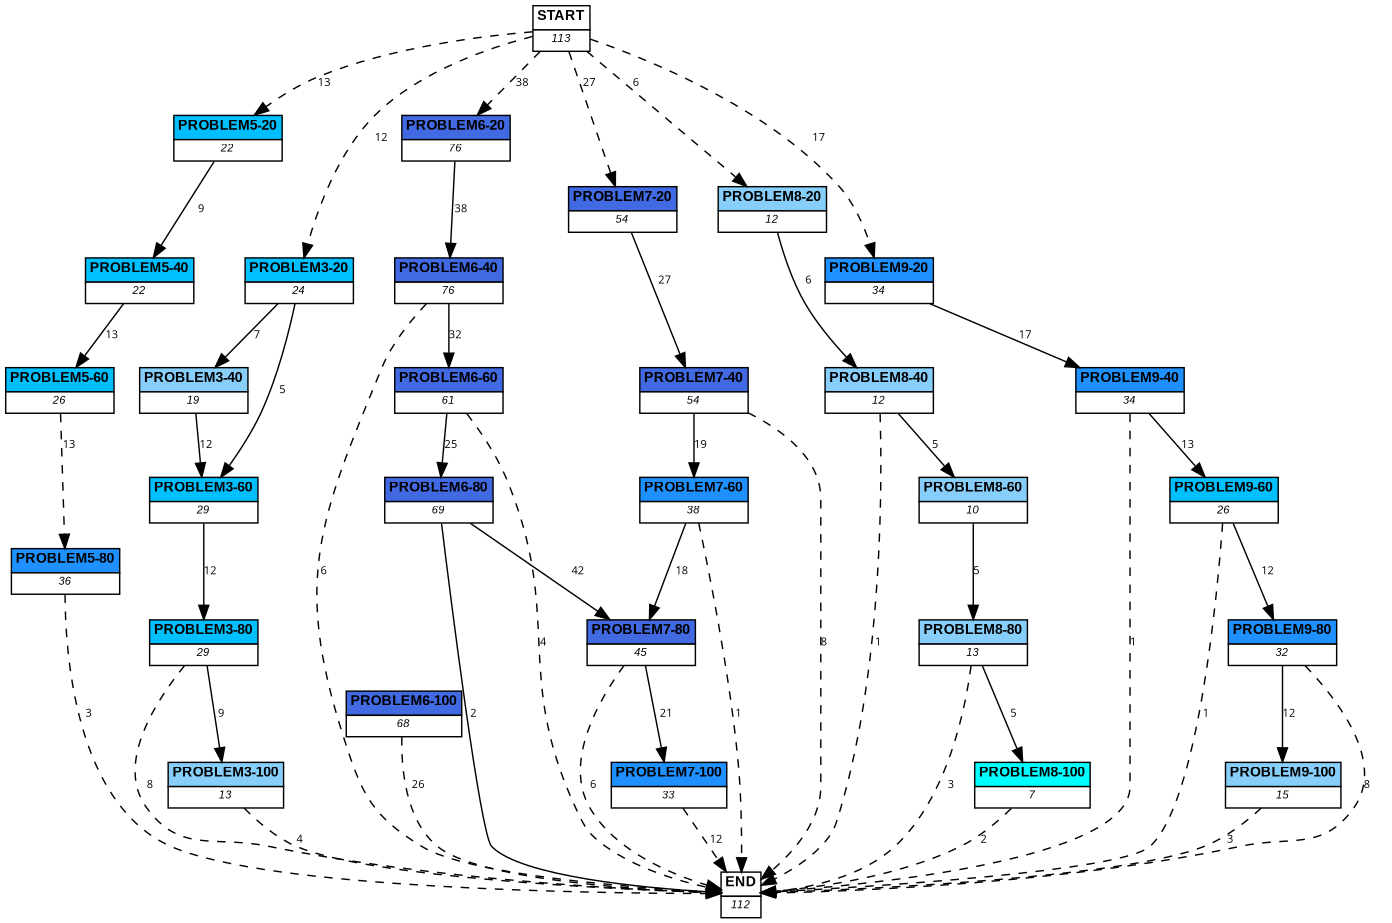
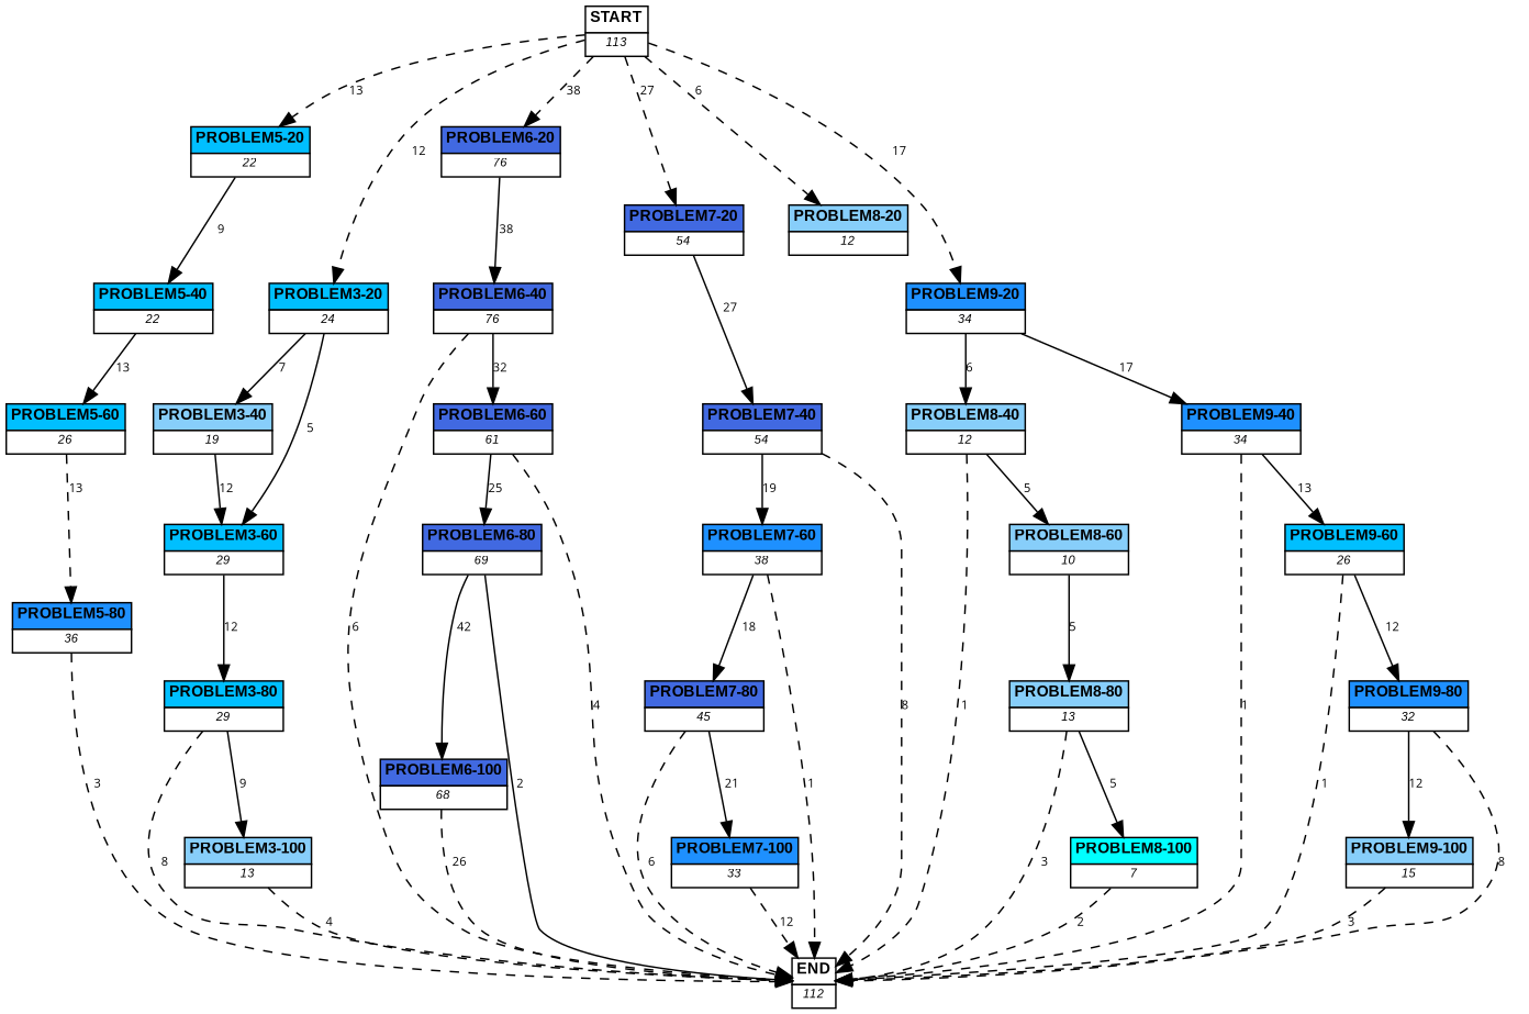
  digraph {
    fontname="Open Sans"
    node [fontname="Open Sans" shape=plain]
    edge [fontname="Open Sans" fontsize=8 labelfloat=false style=dashed]
    n1 [label=<<table border="0" cellborder="1" cellspacing="0"><tr><td bgcolor="deepskyblue"><FONT face="Arial" POINT-SIZE="10"><b>PROBLEM5-20</b></FONT></td></tr><tr><td bgcolor="white"><FONT face="Arial" POINT-SIZE="8"><i>22</i></FONT></td></tr></table>>]
    n2 [label=<<table border="0" cellborder="1" cellspacing="0"><tr><td bgcolor="deepskyblue"><FONT face="Arial" POINT-SIZE="10"><b>PROBLEM5-40</b></FONT></td></tr><tr><td bgcolor="white"><FONT face="Arial" POINT-SIZE="8"><i>22</i></FONT></td></tr></table>>]
    n3 [label=<<table border="0" cellborder="1" cellspacing="0"><tr><td bgcolor="deepskyblue"><FONT face="Arial" POINT-SIZE="10"><b>PROBLEM5-60</b></FONT></td></tr><tr><td bgcolor="white"><FONT face="Arial" POINT-SIZE="8"><i>26</i></FONT></td></tr></table>>]
    n4 [label=<<table border="0" cellborder="1" cellspacing="0"><tr><td bgcolor="dodgerblue"><FONT face="Arial" POINT-SIZE="10"><b>PROBLEM5-80</b></FONT></td></tr><tr><td bgcolor="white"><FONT face="Arial" POINT-SIZE="8"><i>36</i></FONT></td></tr></table>>]
    n5 [label=<<table border="0" cellborder="1" cellspacing="0"><tr><td bgcolor="white"><FONT face="Arial" POINT-SIZE="10"><b>END</b></FONT></td></tr><tr><td bgcolor="white"><FONT face="Arial" POINT-SIZE="8"><i>112</i></FONT></td></tr></table>>]
    n6 [label=<<table border="0" cellborder="1" cellspacing="0"><tr><td bgcolor="deepskyblue"><FONT face="Arial" POINT-SIZE="10"><b>PROBLEM3-20</b></FONT></td></tr><tr><td bgcolor="white"><FONT face="Arial" POINT-SIZE="8"><i>24</i></FONT></td></tr></table>>]
    n7 [label=<<table border="0" cellborder="1" cellspacing="0"><tr><td bgcolor="lightskyblue"><FONT face="Arial" POINT-SIZE="10"><b>PROBLEM3-40</b></FONT></td></tr><tr><td bgcolor="white"><FONT face="Arial" POINT-SIZE="8"><i>19</i></FONT></td></tr></table>>]
    n8 [label=<<table border="0" cellborder="1" cellspacing="0"><tr><td bgcolor="deepskyblue"><FONT face="Arial" POINT-SIZE="10"><b>PROBLEM3-60</b></FONT></td></tr><tr><td bgcolor="white"><FONT face="Arial" POINT-SIZE="8"><i>29</i></FONT></td></tr></table>>]
    n9 [label=<<table border="0" cellborder="1" cellspacing="0"><tr><td bgcolor="deepskyblue"><FONT face="Arial" POINT-SIZE="10"><b>PROBLEM3-80</b></FONT></td></tr><tr><td bgcolor="white"><FONT face="Arial" POINT-SIZE="8"><i>29</i></FONT></td></tr></table>>]
    n10 [label=<<table border="0" cellborder="1" cellspacing="0"><tr><td bgcolor="lightskyblue"><FONT face="Arial" POINT-SIZE="10"><b>PROBLEM3-100</b></FONT></td></tr><tr><td bgcolor="white"><FONT face="Arial" POINT-SIZE="8"><i>13</i></FONT></td></tr></table>>]
    n11 [label=<<table border="0" cellborder="1" cellspacing="0"><tr><td bgcolor="royalblue"><FONT face="Arial" POINT-SIZE="10"><b>PROBLEM6-20</b></FONT></td></tr><tr><td bgcolor="white"><FONT face="Arial" POINT-SIZE="8"><i>76</i></FONT></td></tr></table>>]
    n12 [label=<<table border="0" cellborder="1" cellspacing="0"><tr><td bgcolor="royalblue"><FONT face="Arial" POINT-SIZE="10"><b>PROBLEM6-40</b></FONT></td></tr><tr><td bgcolor="white"><FONT face="Arial" POINT-SIZE="8"><i>76</i></FONT></td></tr></table>>]
    n13 [label=<<table border="0" cellborder="1" cellspacing="0"><tr><td bgcolor="royalblue"><FONT face="Arial" POINT-SIZE="10"><b>PROBLEM6-60</b></FONT></td></tr><tr><td bgcolor="white"><FONT face="Arial" POINT-SIZE="8"><i>61</i></FONT></td></tr></table>>]
    n14 [label=<<table border="0" cellborder="1" cellspacing="0"><tr><td bgcolor="royalblue"><FONT face="Arial" POINT-SIZE="10"><b>PROBLEM6-80</b></FONT></td></tr><tr><td bgcolor="white"><FONT face="Arial" POINT-SIZE="8"><i>69</i></FONT></td></tr></table>>]
    n15 [label=<<table border="0" cellborder="1" cellspacing="0"><tr><td bgcolor="royalblue"><FONT face="Arial" POINT-SIZE="10"><b>PROBLEM6-100</b></FONT></td></tr><tr><td bgcolor="white"><FONT face="Arial" POINT-SIZE="8"><i>68</i></FONT></td></tr></table>>]
    n16 [label=<<table border="0" cellborder="1" cellspacing="0"><tr><td bgcolor="royalblue"><FONT face="Arial" POINT-SIZE="10"><b>PROBLEM7-20</b></FONT></td></tr><tr><td bgcolor="white"><FONT face="Arial" POINT-SIZE="8"><i>54</i></FONT></td></tr></table>>]
    n17 [label=<<table border="0" cellborder="1" cellspacing="0"><tr><td bgcolor="royalblue"><FONT face="Arial" POINT-SIZE="10"><b>PROBLEM7-40</b></FONT></td></tr><tr><td bgcolor="white"><FONT face="Arial" POINT-SIZE="8"><i>54</i></FONT></td></tr></table>>]
    n18 [label=<<table border="0" cellborder="1" cellspacing="0"><tr><td bgcolor="dodgerblue"><FONT face="Arial" POINT-SIZE="10"><b>PROBLEM7-60</b></FONT></td></tr><tr><td bgcolor="white"><FONT face="Arial" POINT-SIZE="8"><i>38</i></FONT></td></tr></table>>]
    n19 [label=<<table border="0" cellborder="1" cellspacing="0"><tr><td bgcolor="royalblue"><FONT face="Arial" POINT-SIZE="10"><b>PROBLEM7-80</b></FONT></td></tr><tr><td bgcolor="white"><FONT face="Arial" POINT-SIZE="8"><i>45</i></FONT></td></tr></table>>]
    n20 [label=<<table border="0" cellborder="1" cellspacing="0"><tr><td bgcolor="dodgerblue"><FONT face="Arial" POINT-SIZE="10"><b>PROBLEM7-100</b></FONT></td></tr><tr><td bgcolor="white"><FONT face="Arial" POINT-SIZE="8"><i>33</i></FONT></td></tr></table>>]
    n21 [label=<<table border="0" cellborder="1" cellspacing="0"><tr><td bgcolor="lightskyblue"><FONT face="Arial" POINT-SIZE="10"><b>PROBLEM8-20</b></FONT></td></tr><tr><td bgcolor="white"><FONT face="Arial" POINT-SIZE="8"><i>12</i></FONT></td></tr></table>>]
    n22 [label=<<table border="0" cellborder="1" cellspacing="0"><tr><td bgcolor="lightskyblue"><FONT face="Arial" POINT-SIZE="10"><b>PROBLEM8-40</b></FONT></td></tr><tr><td bgcolor="white"><FONT face="Arial" POINT-SIZE="8"><i>12</i></FONT></td></tr></table>>]
    n23 [label=<<table border="0" cellborder="1" cellspacing="0"><tr><td bgcolor="lightskyblue"><FONT face="Arial" POINT-SIZE="10"><b>PROBLEM8-60</b></FONT></td></tr><tr><td bgcolor="white"><FONT face="Arial" POINT-SIZE="8"><i>10</i></FONT></td></tr></table>>]
    n24 [label=<<table border="0" cellborder="1" cellspacing="0"><tr><td bgcolor="lightskyblue"><FONT face="Arial" POINT-SIZE="10"><b>PROBLEM8-80</b></FONT></td></tr><tr><td bgcolor="white"><FONT face="Arial" POINT-SIZE="8"><i>13</i></FONT></td></tr></table>>]
    n25 [label=<<table border="0" cellborder="1" cellspacing="0"><tr><td bgcolor="aqua"><FONT face="Arial" POINT-SIZE="10"><b>PROBLEM8-100</b></FONT></td></tr><tr><td bgcolor="white"><FONT face="Arial" POINT-SIZE="8"><i>7</i></FONT></td></tr></table>>]
    n26 [label=<<table border="0" cellborder="1" cellspacing="0"><tr><td bgcolor="dodgerblue"><FONT face="Arial" POINT-SIZE="10"><b>PROBLEM9-20</b></FONT></td></tr><tr><td bgcolor="white"><FONT face="Arial" POINT-SIZE="8"><i>34</i></FONT></td></tr></table>>]
    n27 [label=<<table border="0" cellborder="1" cellspacing="0"><tr><td bgcolor="dodgerblue"><FONT face="Arial" POINT-SIZE="10"><b>PROBLEM9-40</b></FONT></td></tr><tr><td bgcolor="white"><FONT face="Arial" POINT-SIZE="8"><i>34</i></FONT></td></tr></table>>]
    n28 [label=<<table border="0" cellborder="1" cellspacing="0"><tr><td bgcolor="deepskyblue"><FONT face="Arial" POINT-SIZE="10"><b>PROBLEM9-60</b></FONT></td></tr><tr><td bgcolor="white"><FONT face="Arial" POINT-SIZE="8"><i>26</i></FONT></td></tr></table>>]
    n29 [label=<<table border="0" cellborder="1" cellspacing="0"><tr><td bgcolor="dodgerblue"><FONT face="Arial" POINT-SIZE="10"><b>PROBLEM9-80</b></FONT></td></tr><tr><td bgcolor="white"><FONT face="Arial" POINT-SIZE="8"><i>32</i></FONT></td></tr></table>>]
    n30 [label=<<table border="0" cellborder="1" cellspacing="0"><tr><td bgcolor="lightskyblue"><FONT face="Arial" POINT-SIZE="10"><b>PROBLEM9-100</b></FONT></td></tr><tr><td bgcolor="white"><FONT face="Arial" POINT-SIZE="8"><i>15</i></FONT></td></tr></table>>]
    n31 [label=<<table border="0" cellborder="1" cellspacing="0"><tr><td bgcolor="white"><FONT face="Arial" POINT-SIZE="10"><b>START</b></FONT></td></tr><tr><td bgcolor="white"><FONT face="Arial" POINT-SIZE="8"><i>113</i></FONT></td></tr></table>>]
    n1 -> n2 [label=9 style=""]
    n2 -> n3 [label=13 style=""]
    n3 -> n4 [label=13]
    n4 -> n5 [label=3]
    n6 -> n7 [label=7 style=""]
    n6 -> n8 [label=5 style=""]
    n7 -> n8 [label=12 style=""]
    n8 -> n9 [label=12 style=""]
    n9 -> n5 [label=8]
    n9 -> n10 [label=9 style=""]
    n10 -> n5 [label=4]
    n11 -> n12 [label=38 style=""]
    n12 -> n5 [label=6]
    n12 -> n13 [label=32 style=""]
    n13 -> n5 [label=4]
    n13 -> n14 [label=25 style=""]
    n14 -> n5 [label=2 style=solid]
-   n14 -> n19 [label=42 style=""]
+   n14 -> n15 [label=42 style=""]
    n15 -> n5 [label=26]
    n16 -> n17 [label=27 style=""]
    n17 -> n5 [label=8]
    n17 -> n18 [label=19 style=""]
    n18 -> n5 [label=1]
    n18 -> n19 [label=18 style=""]
    n19 -> n5 [label=6]
    n19 -> n20 [label=21 style=""]
    n20 -> n5 [label=12]
-   n21 -> n22 [label=6 style=""]
+   n26 -> n22 [label=6 style=""]
    n22 -> n5 [label=1]
    n22 -> n23 [label=5 style=""]
    n23 -> n24 [label=5 style=""]
    n24 -> n5 [label=3]
    n24 -> n25 [label=5 style=""]
    n25 -> n5 [label=2]
    n26 -> n27 [label=17 style=""]
    n27 -> n5 [label=1]
    n27 -> n28 [label=13 style=""]
    n28 -> n5 [label=1]
    n28 -> n29 [label=12 style=""]
    n29 -> n5 [label=8]
    n29 -> n30 [label=12 style=""]
    n30 -> n5 [label=3]
    n31 -> n1 [label=13]
    n31 -> n6 [label=12]
    n31 -> n11 [label=38]
    n31 -> n16 [label=27]
    n31 -> n21 [label=6]
    n31 -> n26 [label=17]
  }
